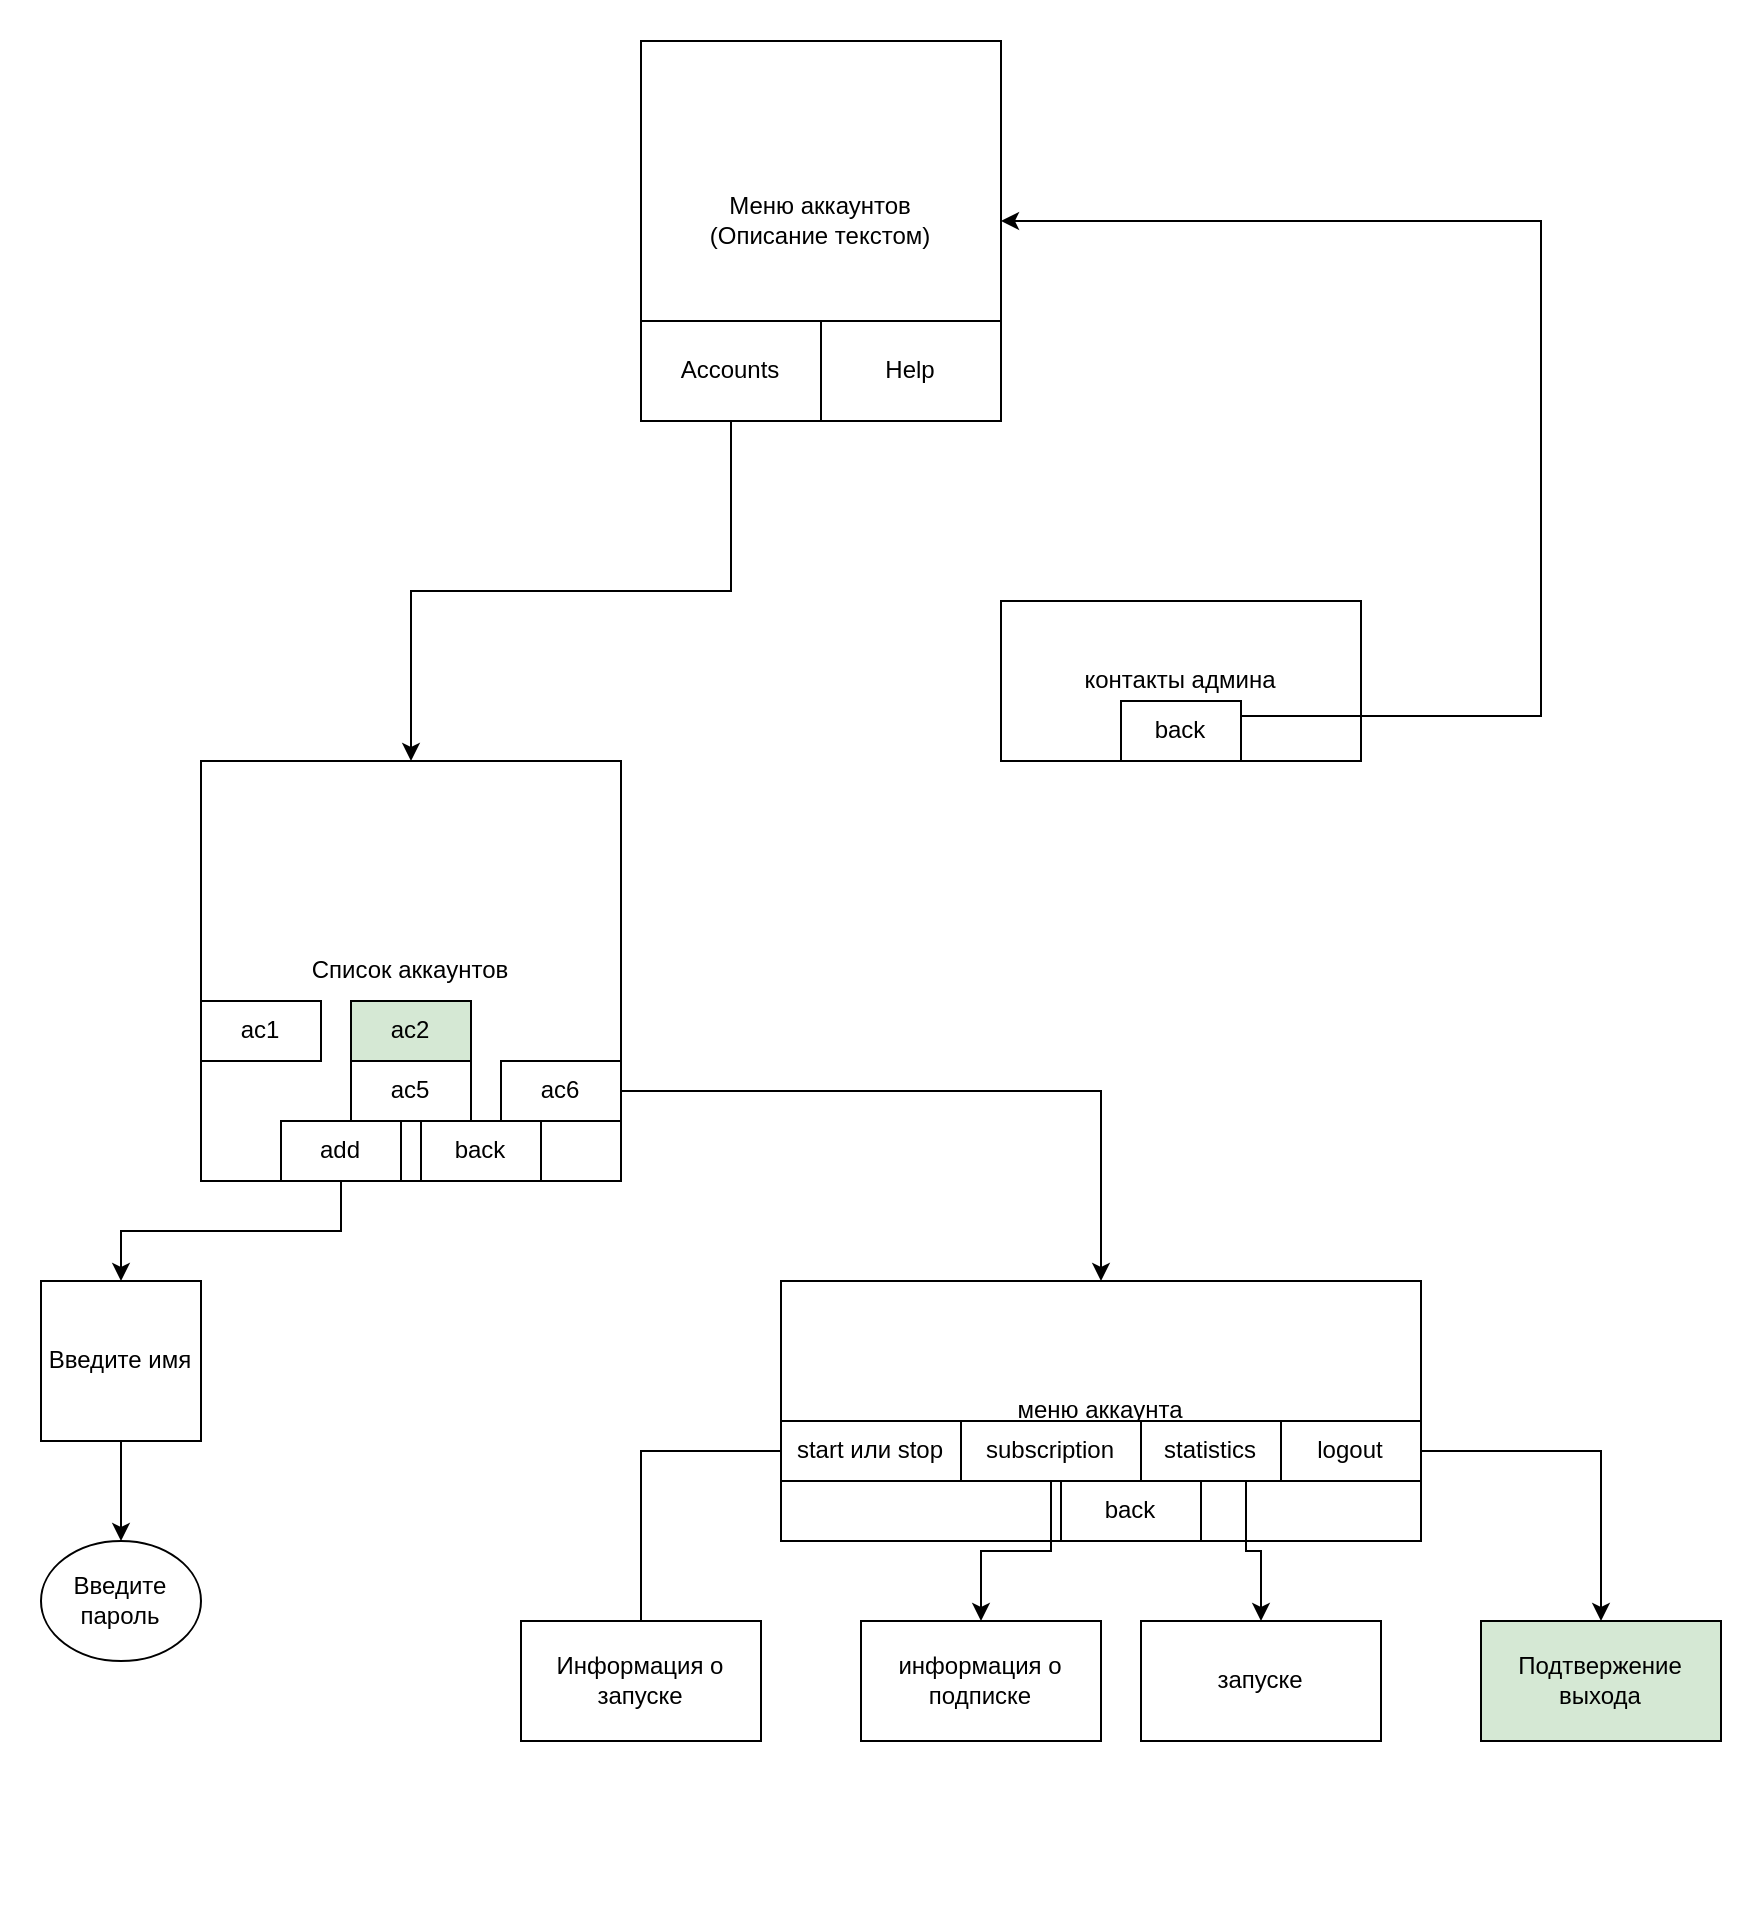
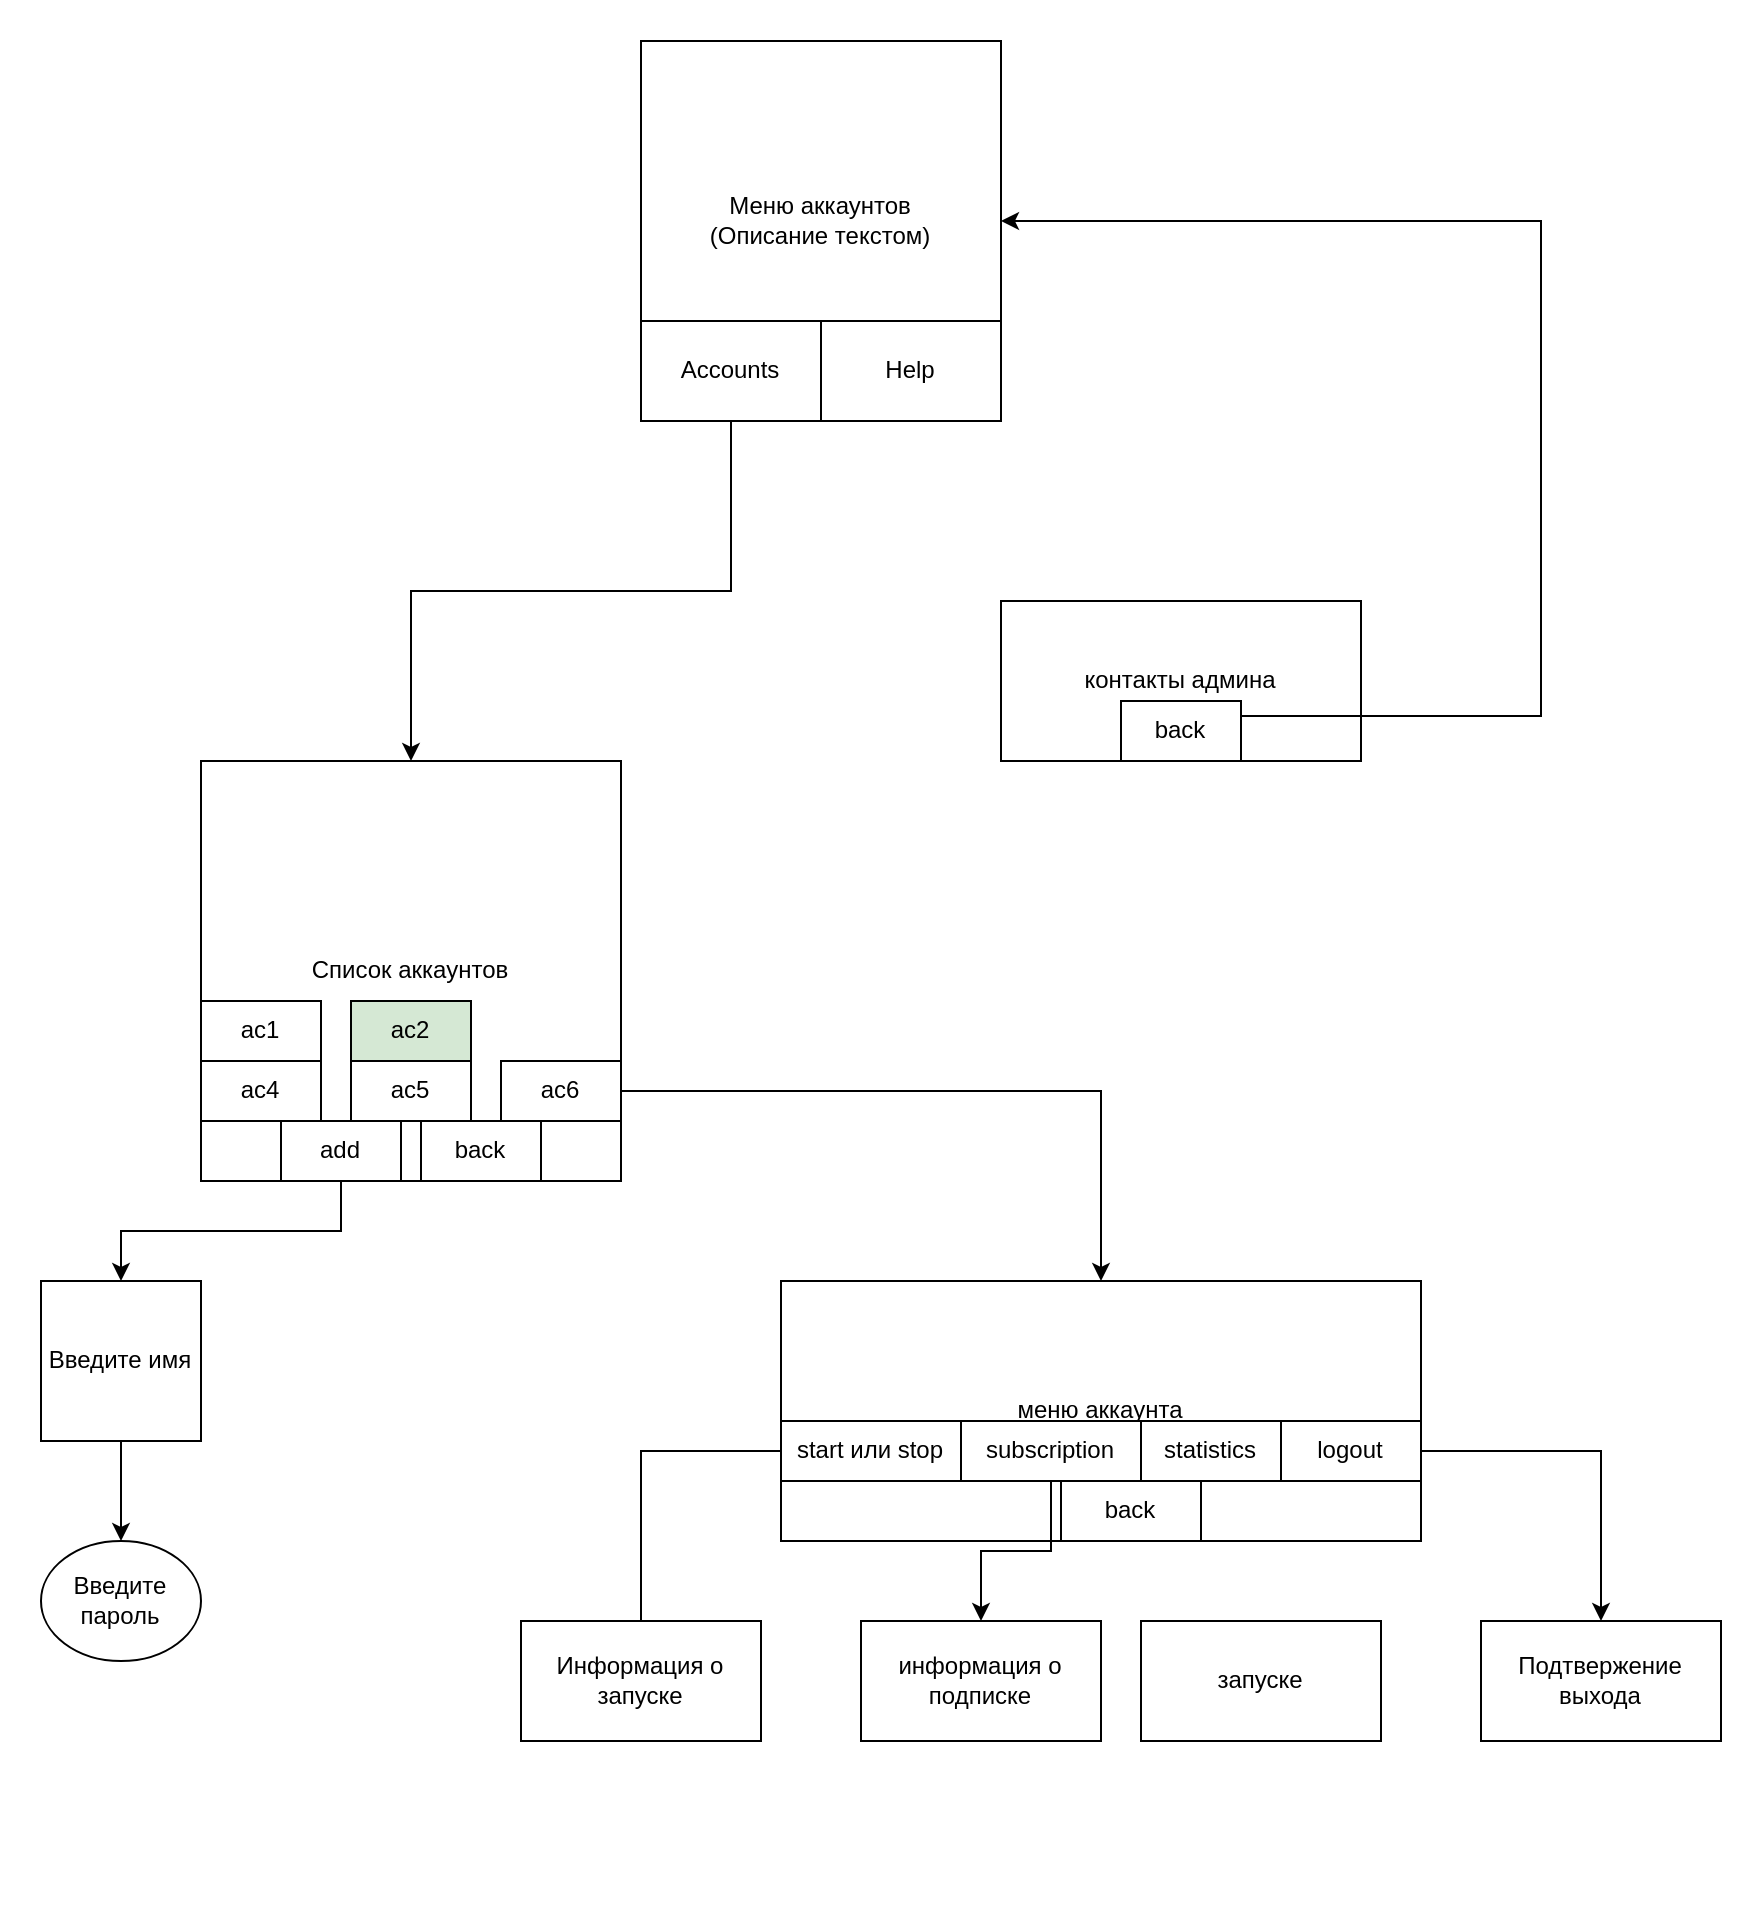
  <mxCell id="0" />
  <mxCell id="1" parent="0" />
  <mxCell id="2" value="Меню аккаунтов&lt;br&gt;(Описание текстом)" style="whiteSpace=wrap;html=1;aspect=fixed;" vertex="1" parent="1"><mxGeometry x="320" y="20" width="180" height="180" as="geometry" /></mxCell>
  <mxCell id="3" style="edgeStyle=orthogonalEdgeStyle;rounded=0;orthogonalLoop=1;jettySize=auto;html=1;exitX=0.5;exitY=1;exitDx=0;exitDy=0;entryX=0.5;entryY=0;entryDx=0;entryDy=0;" edge="1" parent="1" source="4" target="6"><mxGeometry relative="1" as="geometry" /></mxCell>
  <mxCell id="4" value="Accounts" style="rounded=0;whiteSpace=wrap;html=1;" vertex="1" parent="1"><mxGeometry x="320" y="160" width="90" height="50" as="geometry" /></mxCell>
  <mxCell id="5" value="Help" style="rounded=0;whiteSpace=wrap;html=1;" vertex="1" parent="1"><mxGeometry x="410" y="160" width="90" height="50" as="geometry" /></mxCell>
  <mxCell id="6" value="Список аккаунтов" style="whiteSpace=wrap;html=1;aspect=fixed;" vertex="1" parent="1"><mxGeometry x="100" y="380" width="210" height="210" as="geometry" /></mxCell>
  <mxCell id="7" value="ac1" style="rounded=0;whiteSpace=wrap;html=1;" vertex="1" parent="1"><mxGeometry x="100" y="500" width="60" height="30" as="geometry" /></mxCell>
+ <mxCell id="8" value="ac4" style="rounded=0;whiteSpace=wrap;html=1;" vertex="1" parent="1"><mxGeometry x="100" y="530" width="60" height="30" as="geometry" /></mxCell>
  <mxCell id="9" value="ac2" style="rounded=0;whiteSpace=wrap;html=1;fillColor=#d5e8d4;" vertex="1" parent="1"><mxGeometry x="175" y="500" width="60" height="30" as="geometry" /></mxCell>
  <mxCell id="10" value="ac5" style="rounded=0;whiteSpace=wrap;html=1;" vertex="1" parent="1"><mxGeometry x="175" y="530" width="60" height="30" as="geometry" /></mxCell>
  <mxCell id="11" style="edgeStyle=orthogonalEdgeStyle;rounded=0;orthogonalLoop=1;jettySize=auto;html=1;entryX=0.5;entryY=0;entryDx=0;entryDy=0;" edge="1" parent="1" source="12" target="21"><mxGeometry relative="1" as="geometry" /></mxCell>
  <mxCell id="12" value="ac6" style="rounded=0;whiteSpace=wrap;html=1;" vertex="1" parent="1"><mxGeometry x="250" y="530" width="60" height="30" as="geometry" /></mxCell>
  <mxCell id="13" style="edgeStyle=orthogonalEdgeStyle;rounded=0;orthogonalLoop=1;jettySize=auto;html=1;exitX=0.5;exitY=1;exitDx=0;exitDy=0;entryX=0.5;entryY=0;entryDx=0;entryDy=0;" edge="1" parent="1" source="14" target="19"><mxGeometry relative="1" as="geometry" /></mxCell>
  <mxCell id="14" value="add" style="rounded=0;whiteSpace=wrap;html=1;" vertex="1" parent="1"><mxGeometry x="140" y="560" width="60" height="30" as="geometry" /></mxCell>
  <mxCell id="15" value="контакты админа" style="rounded=0;whiteSpace=wrap;html=1;" vertex="1" parent="1"><mxGeometry x="500" y="300" width="180" height="80" as="geometry" /></mxCell>
  <mxCell id="16" style="edgeStyle=orthogonalEdgeStyle;rounded=0;orthogonalLoop=1;jettySize=auto;html=1;exitX=1;exitY=0.25;exitDx=0;exitDy=0;entryX=1;entryY=0.5;entryDx=0;entryDy=0;" edge="1" parent="1" source="17" target="2"><mxGeometry relative="1" as="geometry"><Array as="points"><mxPoint x="770" y="358" /><mxPoint x="770" y="110" /></Array></mxGeometry></mxCell>
  <mxCell id="17" value="back" style="rounded=0;whiteSpace=wrap;html=1;" vertex="1" parent="1"><mxGeometry x="560" y="350" width="60" height="30" as="geometry" /></mxCell>
  <mxCell id="18" style="edgeStyle=orthogonalEdgeStyle;rounded=0;orthogonalLoop=1;jettySize=auto;html=1;exitX=0.5;exitY=1;exitDx=0;exitDy=0;" edge="1" parent="1" source="19" target="20"><mxGeometry relative="1" as="geometry" /></mxCell>
  <mxCell id="19" value="Введите имя" style="whiteSpace=wrap;html=1;aspect=fixed;" vertex="1" parent="1"><mxGeometry x="20" y="640" width="80" height="80" as="geometry" /></mxCell>
  <mxCell id="20" value="Введите пароль" style="ellipse;whiteSpace=wrap;html=1;" vertex="1" parent="1"><mxGeometry x="20" y="770" width="80" height="60" as="geometry" /></mxCell>
  <mxCell id="21" value="меню аккаунта" style="rounded=0;whiteSpace=wrap;html=1;" vertex="1" parent="1"><mxGeometry x="390" y="640" width="320" height="130" as="geometry" /></mxCell>
  <mxCell id="22" style="edgeStyle=orthogonalEdgeStyle;rounded=0;orthogonalLoop=1;jettySize=auto;html=1;entryX=0.5;entryY=0;entryDx=0;entryDy=0;endArrow=none;" edge="1" parent="1" source="23" target="30"><mxGeometry relative="1" as="geometry" /></mxCell>
  <mxCell id="23" value="start или stop" style="rounded=0;whiteSpace=wrap;html=1;" vertex="1" parent="1"><mxGeometry x="390" y="710" width="90" height="30" as="geometry" /></mxCell>
  <mxCell id="24" value="" style="edgeStyle=orthogonalEdgeStyle;rounded=0;orthogonalLoop=1;jettySize=auto;html=1;" edge="1" parent="1" source="25" target="32"><mxGeometry relative="1" as="geometry" /></mxCell>
  <mxCell id="25" value="subscription" style="rounded=0;whiteSpace=wrap;html=1;" vertex="1" parent="1"><mxGeometry x="480" y="710" width="90" height="30" as="geometry" /></mxCell>
- <mxCell id="26" style="edgeStyle=orthogonalEdgeStyle;rounded=0;orthogonalLoop=1;jettySize=auto;html=1;exitX=0.75;exitY=1;exitDx=0;exitDy=0;" edge="1" parent="1" source="27" target="33"><mxGeometry relative="1" as="geometry" /></mxCell>
  <mxCell id="27" value="statistics" style="rounded=0;whiteSpace=wrap;html=1;" vertex="1" parent="1"><mxGeometry x="570" y="710" width="70" height="30" as="geometry" /></mxCell>
  <mxCell id="28" style="edgeStyle=orthogonalEdgeStyle;rounded=0;orthogonalLoop=1;jettySize=auto;html=1;entryX=0.5;entryY=0;entryDx=0;entryDy=0;" edge="1" parent="1" source="29" target="34"><mxGeometry relative="1" as="geometry" /></mxCell>
  <mxCell id="29" value="logout" style="rounded=0;whiteSpace=wrap;html=1;" vertex="1" parent="1"><mxGeometry x="640" y="710" width="70" height="30" as="geometry" /></mxCell>
  <mxCell id="30" value="Информация о запуске" style="rounded=0;whiteSpace=wrap;html=1;" vertex="1" parent="1"><mxGeometry x="260" y="810" width="120" height="60" as="geometry" /></mxCell>
  <mxCell id="31" style="edgeStyle=orthogonalEdgeStyle;rounded=0;orthogonalLoop=1;jettySize=auto;html=1;exitX=0.5;exitY=1;exitDx=0;exitDy=0;" edge="1" parent="1"><mxGeometry relative="1" as="geometry"><mxPoint x="170" y="940" as="sourcePoint" /><mxPoint x="170" y="940" as="targetPoint" /></mxGeometry></mxCell>
  <mxCell id="32" value="информация о подписке" style="rounded=0;whiteSpace=wrap;html=1;" vertex="1" parent="1"><mxGeometry x="430" y="810" width="120" height="60" as="geometry" /></mxCell>
  <mxCell id="33" value="запуске" style="rounded=0;whiteSpace=wrap;html=1;" vertex="1" parent="1"><mxGeometry x="570" y="810" width="120" height="60" as="geometry" /></mxCell>
- <mxCell id="34" value="Подтвержение выхода" style="rounded=0;whiteSpace=wrap;html=1;fillColor=#d5e8d4;" vertex="1" parent="1"><mxGeometry x="740" y="810" width="120" height="60" as="geometry" /></mxCell>
+ <mxCell id="34" value="Подтвержение выхода" style="rounded=0;whiteSpace=wrap;html=1;" vertex="1" parent="1"><mxGeometry x="740" y="810" width="120" height="60" as="geometry" /></mxCell>
  <mxCell id="35" value="back" style="rounded=0;whiteSpace=wrap;html=1;" vertex="1" parent="1"><mxGeometry x="530" y="740" width="70" height="30" as="geometry" /></mxCell>
  <mxCell id="36" value="back" style="rounded=0;whiteSpace=wrap;html=1;" vertex="1" parent="1"><mxGeometry x="210" y="560" width="60" height="30" as="geometry" /></mxCell>
